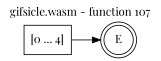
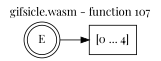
  digraph {
    label="gifsicle.wasm - function 107"
    labelfontcolor=black
    labelfontname=Helvetica
    labelfontsize=16
    labelloc=t
    rankdir=LR
    fontname="Playfair Display"
    node [fontname="Playfair Display"]
    E [shape=doublecircle]
    n2 [color=black label="[0 ... 4]" shape=box style=solid]
-   n2 -> E [fontname="Playfair Display"]
+   E -> n2 [fontname="Playfair Display"]
  }
